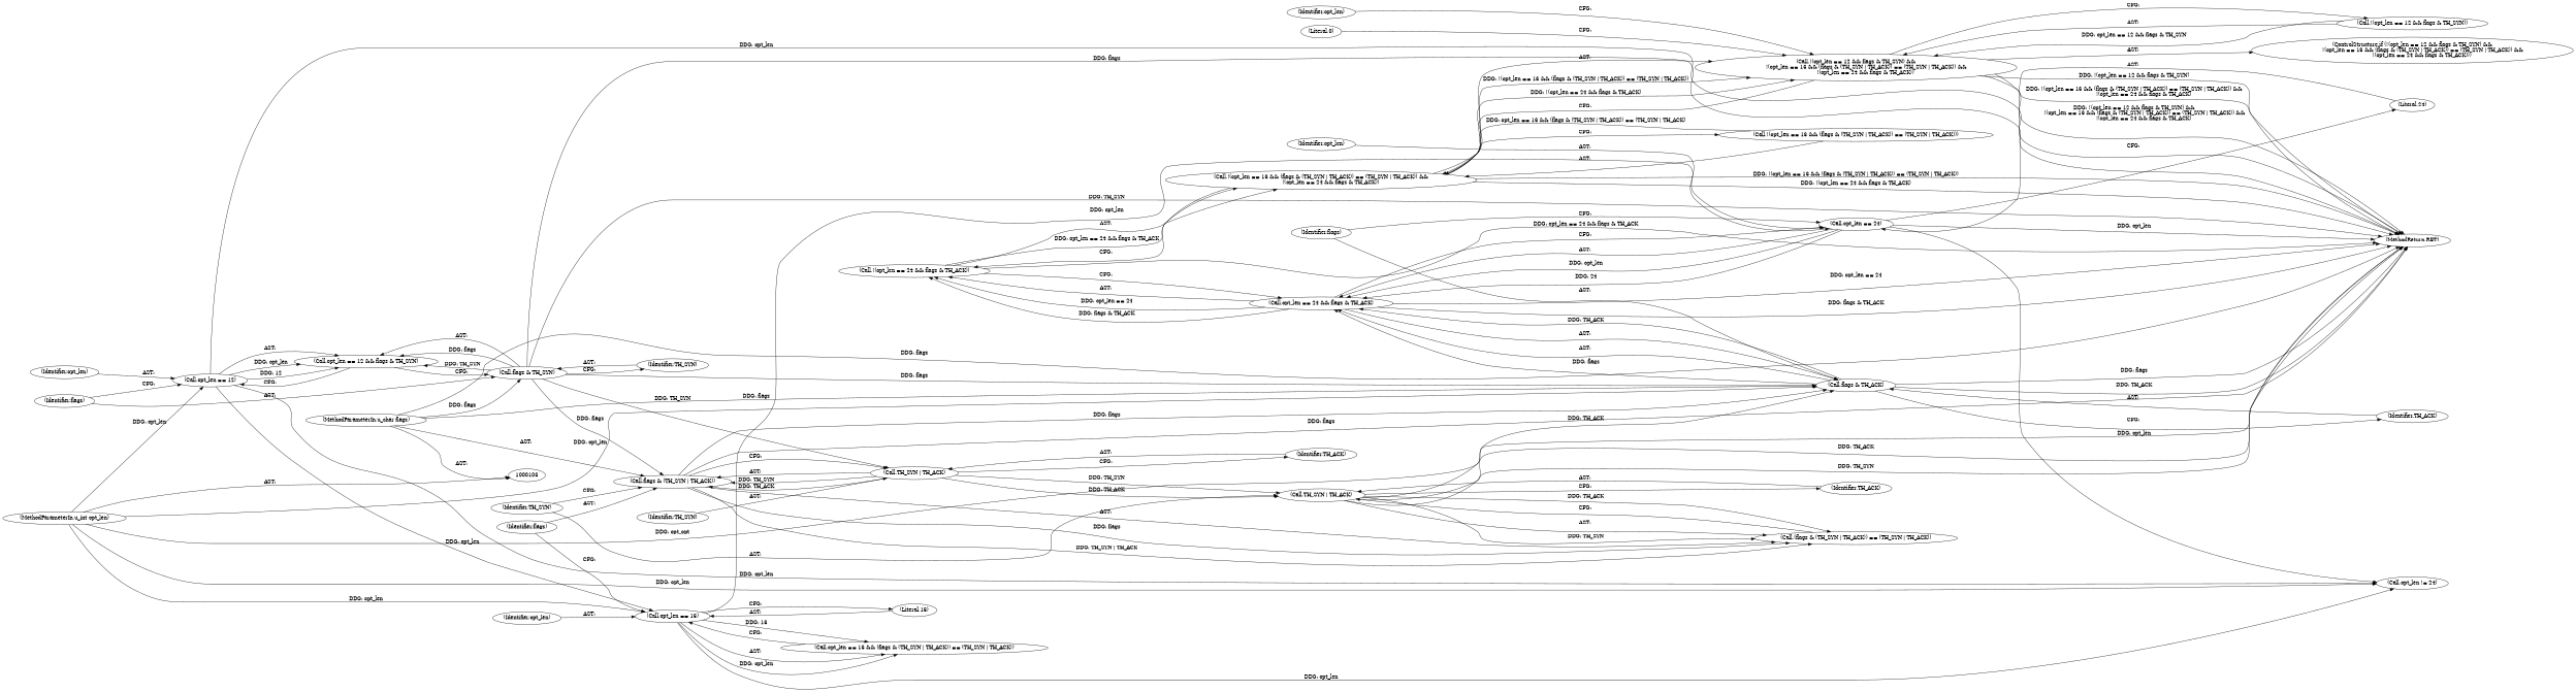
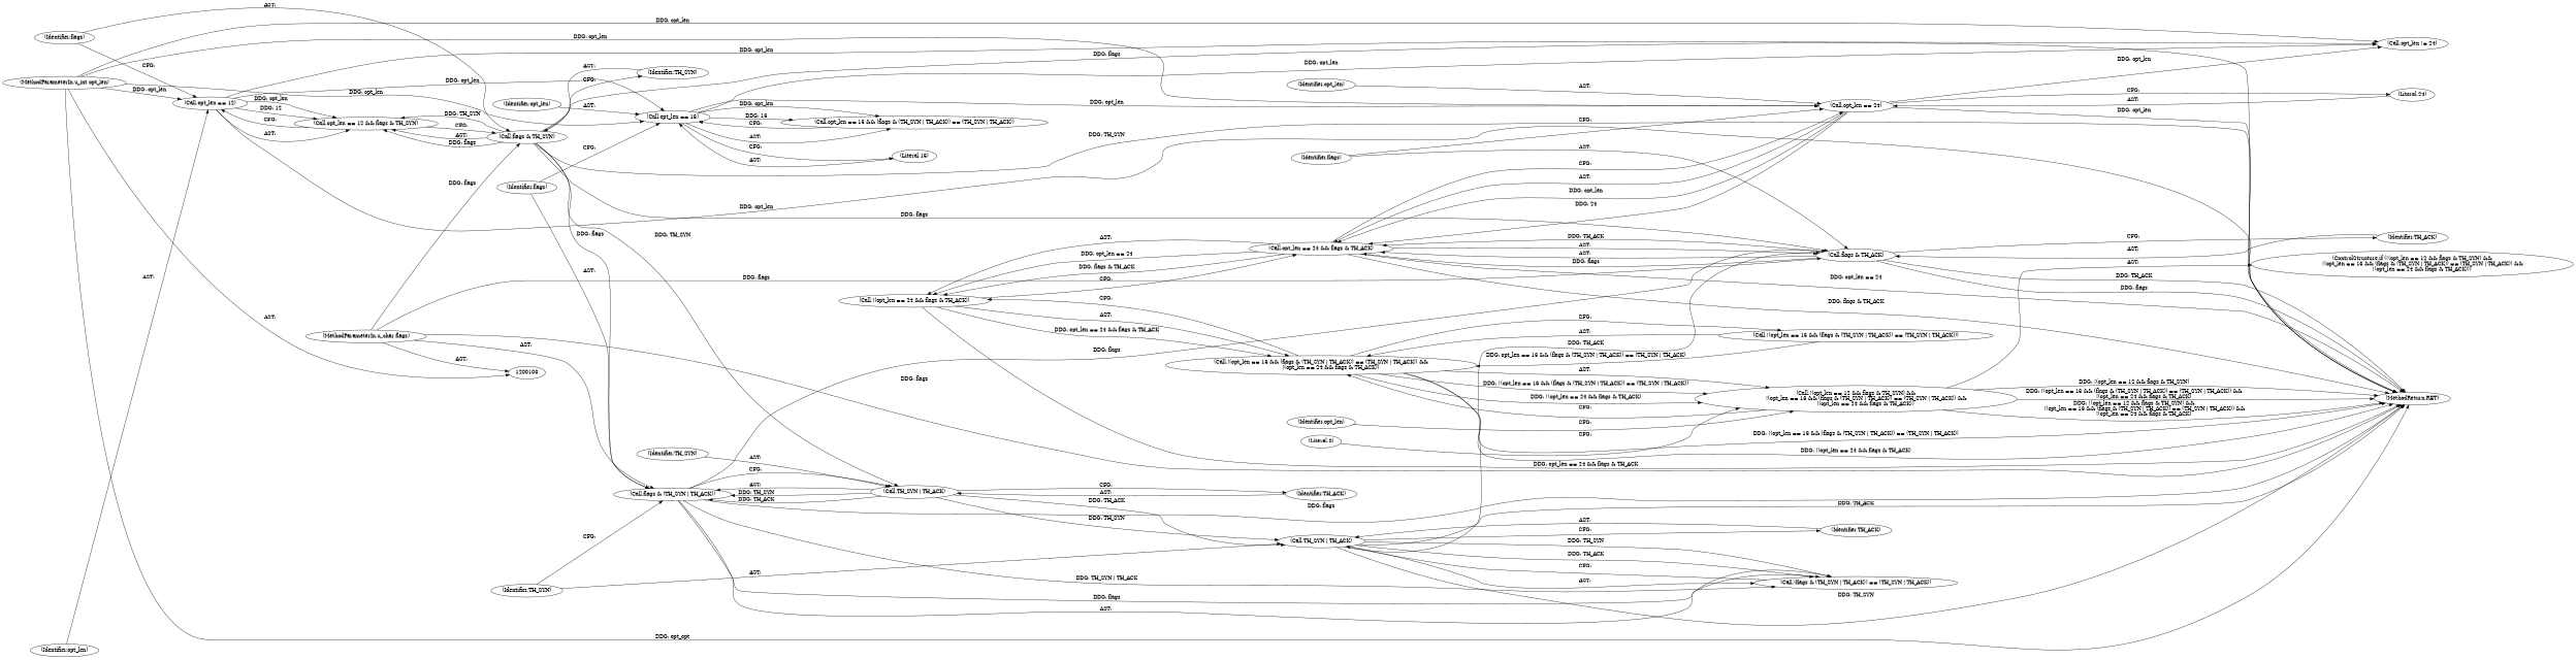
  digraph {
    rankdir=LR
    n1 [label="(Call,!(opt_len == 24 && flags & TH_ACK))"]
    n2 [label="(Call,opt_len == 24 && flags & TH_ACK)"]
    n3 [label="(Call,!(opt_len == 16 && (flags & (TH_SYN | TH_ACK)) == (TH_SYN | TH_ACK)) &&\n            !(opt_len == 24 && flags & TH_ACK))"]
    n4 [label="(MethodReturn,RET)"]
    n5 [label="(Call,opt_len == 24)"]
    n6 [label="(Call,flags & TH_ACK)"]
    n7 [label="(Call,!(opt_len == 12 && flags & TH_SYN) &&\n             !(opt_len == 16 && (flags & (TH_SYN | TH_ACK)) == (TH_SYN | TH_ACK)) &&\n            !(opt_len == 24 && flags & TH_ACK))"]
    n8 [label="(Call,!(opt_len == 16 && (flags & (TH_SYN | TH_ACK)) == (TH_SYN | TH_ACK)))"]
    n9 [label="(Call,opt_len != 24)"]
    n10 [label="(Literal,24)"]
    n11 [label="(Identifier,TH_ACK)"]
    n12 [label="(Call,opt_len == 16)"]
    n13 [label="(Call,opt_len == 16 && (flags & (TH_SYN | TH_ACK)) == (TH_SYN | TH_ACK))"]
    n14 [label="(Literal,16)"]
    n15 [label="(Call,opt_len == 12)"]
    n16 [label="(Call,opt_len == 12 && flags & TH_SYN)"]
    n17 [label="(Call,flags & TH_SYN)"]
    n18 [label="(MethodParameterIn,u_int opt_len)"]
-   1000103
+   1000103 [label=1200103]
    n20 [label="(Call,flags & (TH_SYN | TH_ACK))"]
    n21 [label="(Call,TH_SYN | TH_ACK)"]
    n22 [label="(Identifier,TH_SYN)"]
    n23 [label="(Call,(flags & (TH_SYN | TH_ACK)) == (TH_SYN | TH_ACK))"]
    n24 [label="(Call,TH_SYN | TH_ACK)"]
    n25 [label="(Identifier,TH_ACK)"]
    n26 [label="(MethodParameterIn,u_char flags)"]
    n27 [label="(Identifier,TH_ACK)"]
-   n28 [label="(Call,!(opt_len == 12 && flags & TH_SYN))"]
    n29 [label="(ControlStructure,if (!(opt_len == 12 && flags & TH_SYN) &&\n             !(opt_len == 16 && (flags & (TH_SYN | TH_ACK)) == (TH_SYN | TH_ACK)) &&\n            !(opt_len == 24 && flags & TH_ACK)))"]
    n30 [label="(Identifier,opt_len)"]
    n31 [label="(Identifier,TH_SYN)"]
    n32 [label="(Identifier,TH_SYN)"]
    n33 [label="(Identifier,flags)"]
    n34 [label="(Identifier,opt_len)"]
    n35 [label="(Identifier,flags)"]
    n36 [label="(Identifier,opt_len)"]
    n37 [label="(Identifier,opt_len)"]
    n38 [label="(Identifier,flags)"]
    n39 [label="(Literal,0)"]
    n1 -> n2 [label="CFG: "]
    n1 -> n3 [label="AST: "]
    n1 -> n3 [label="DDG: opt_len == 24 && flags & TH_ACK"]
    n1 -> n4 [label="DDG: opt_len == 24 && flags & TH_ACK"]
    n2 -> n1 [label="AST: "]
    n2 -> n1 [label="DDG: opt_len == 24"]
    n2 -> n1 [label="DDG: flags & TH_ACK"]
    n2 -> n4 [label="DDG: opt_len == 24"]
    n2 -> n4 [label="DDG: flags & TH_ACK"]
    n2 -> n5 [label="CFG: "]
    n2 -> n6 [label="AST: "]
    n3 -> n1 [label="CFG: "]
    n3 -> n4 [label="DDG: !(opt_len == 16 && (flags & (TH_SYN | TH_ACK)) == (TH_SYN | TH_ACK))"]
    n3 -> n4 [label="DDG: !(opt_len == 24 && flags & TH_ACK)"]
    n3 -> n7 [label="AST: "]
    n3 -> n7 [label="DDG: !(opt_len == 16 && (flags & (TH_SYN | TH_ACK)) == (TH_SYN | TH_ACK))"]
    n3 -> n7 [label="DDG: !(opt_len == 24 && flags & TH_ACK)"]
    n3 -> n8 [label="CFG: "]
    n5 -> n2 [label="AST: "]
    n5 -> n2 [label="DDG: opt_len"]
    n5 -> n2 [label="DDG: 24"]
    n5 -> n4 [label="DDG: opt_len"]
    n5 -> n9 [label="DDG: opt_len"]
    n5 -> n10 [label="CFG: "]
    n6 -> n2 [label="AST: "]
    n6 -> n2 [label="DDG: flags"]
    n6 -> n2 [label="DDG: TH_ACK"]
    n6 -> n4 [label="DDG: flags"]
    n6 -> n4 [label="DDG: TH_ACK"]
    n6 -> n11 [label="CFG: "]
    n7 -> n3 [label="CFG: "]
    n7 -> n4 [label="DDG: !(opt_len == 12 && flags & TH_SYN)"]
    n7 -> n4 [label="DDG: !(opt_len == 16 && (flags & (TH_SYN | TH_ACK)) == (TH_SYN | TH_ACK)) &&\n            !(opt_len == 24 && flags & TH_ACK)"]
    n7 -> n4 [label="DDG: !(opt_len == 12 && flags & TH_SYN) &&\n             !(opt_len == 16 && (flags & (TH_SYN | TH_ACK)) == (TH_SYN | TH_ACK)) &&\n            !(opt_len == 24 && flags & TH_ACK)"]
-   n7 -> n28 [label="CFG: "]
    n7 -> n29 [label="AST: "]
    n8 -> n3 [label="AST: "]
    n8 -> n3 [label="DDG: opt_len == 16 && (flags & (TH_SYN | TH_ACK)) == (TH_SYN | TH_ACK)"]
    n10 -> n5 [label="AST: "]
    n11 -> n6 [label="AST: "]
    n12 -> n5 [label="DDG: opt_len"]
    n12 -> n9 [label="DDG: opt_len"]
    n12 -> n13 [label="AST: "]
    n12 -> n13 [label="DDG: opt_len"]
    n12 -> n13 [label="DDG: 16"]
    n12 -> n14 [label="CFG: "]
    n13 -> n12 [label="CFG: "]
    n14 -> n12 [label="AST: "]
    n15 -> n4 [label="DDG: opt_len"]
    n15 -> n9 [label="DDG: opt_len"]
    n15 -> n12 [label="DDG: opt_len"]
    n15 -> n16 [label="AST: "]
    n15 -> n16 [label="DDG: opt_len"]
    n15 -> n16 [label="DDG: 12"]
    n16 -> n15 [label="CFG: "]
    n16 -> n17 [label="CFG: "]
    n17 -> n4 [label="DDG: flags"]
    n17 -> n4 [label="DDG: TH_SYN"]
    n17 -> n6 [label="DDG: flags"]
    n17 -> n16 [label="AST: "]
    n17 -> n16 [label="DDG: flags"]
    n17 -> n16 [label="DDG: TH_SYN"]
    n17 -> n20 [label="DDG: flags"]
    n17 -> n21 [label="DDG: TH_SYN"]
    n17 -> n22 [label="CFG: "]
    n18 -> n4 [label="DDG: opt_opt"]
-   n18 -> n6 [label="DDG: opt_len"]
+   n18 -> n5 [label="DDG: opt_len"]
    n18 -> n9 [label="DDG: opt_len"]
    n18 -> n12 [label="DDG: opt_len"]
    n18 -> n15 [label="DDG: opt_len"]
    n18 -> 1000103 [label="AST: "]
    n20 -> n4 [label="DDG: flags"]
    n20 -> n6 [label="DDG: flags"]
    n20 -> n21 [label="CFG: "]
    n20 -> n23 [label="AST: "]
    n20 -> n23 [label="DDG: flags"]
    n20 -> n23 [label="DDG: TH_SYN | TH_ACK"]
    n21 -> n20 [label="AST: "]
    n21 -> n20 [label="DDG: TH_SYN"]
    n21 -> n20 [label="DDG: TH_ACK"]
    n21 -> n24 [label="DDG: TH_SYN"]
    n21 -> n24 [label="DDG: TH_ACK"]
    n21 -> n25 [label="CFG: "]
    n22 -> n17 [label="AST: "]
    n23 -> n24 [label="CFG: "]
    n24 -> n4 [label="DDG: TH_ACK"]
    n24 -> n4 [label="DDG: TH_SYN"]
    n24 -> n6 [label="DDG: TH_ACK"]
    n24 -> n23 [label="AST: "]
    n24 -> n23 [label="DDG: TH_SYN"]
    n24 -> n23 [label="DDG: TH_ACK"]
    n24 -> n27 [label="CFG: "]
    n25 -> n21 [label="AST: "]
    n26 -> n4 [label="DDG: flags"]
    n26 -> n6 [label="DDG: flags"]
    n26 -> n17 [label="DDG: flags"]
    n26 -> 1000103 [label="AST: "]
    n26 -> n20 [label="AST: "]
    n27 -> n24 [label="AST: "]
-   n28 -> n7 [label="AST: "]
-   n28 -> n7 [label="DDG: opt_len == 12 && flags & TH_SYN"]
    n30 -> n5 [label="AST: "]
    n31 -> n20 [label="CFG: "]
    n31 -> n24 [label="AST: "]
    n32 -> n21 [label="AST: "]
    n33 -> n5 [label="CFG: "]
    n33 -> n6 [label="AST: "]
    n34 -> n7 [label="CFG: "]
    n35 -> n12 [label="CFG: "]
    n35 -> n20 [label="AST: "]
    n36 -> n12 [label="AST: "]
    n37 -> n15 [label="AST: "]
    n38 -> n15 [label="CFG: "]
    n38 -> n17 [label="AST: "]
    n39 -> n7 [label="CFG: "]
  }
